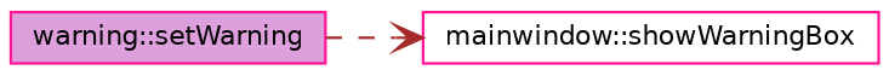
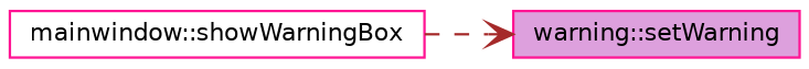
  digraph {
    rankdir=LR
    node [color=deeppink fontname=Helvetica fontsize=10 shape=record style=filled]
    n1 [fillcolor=white fontcolor=black height=0.2 label="mainwindow::showWarningBox" width=0.4]
    n2 [fillcolor=plum height=0.2 label="warning::setWarning" width=0.4]
-   n2 -> n1 [color=brown fontname=Helvetica fontsize=10 labelfontname=Helvetica labelfontsize=10 style=dashed arrowhead=vee]
+   n1 -> n2 [color=brown fontname=Helvetica fontsize=10 labelfontname=Helvetica labelfontsize=10 style=dashed arrowhead=vee]
  }
